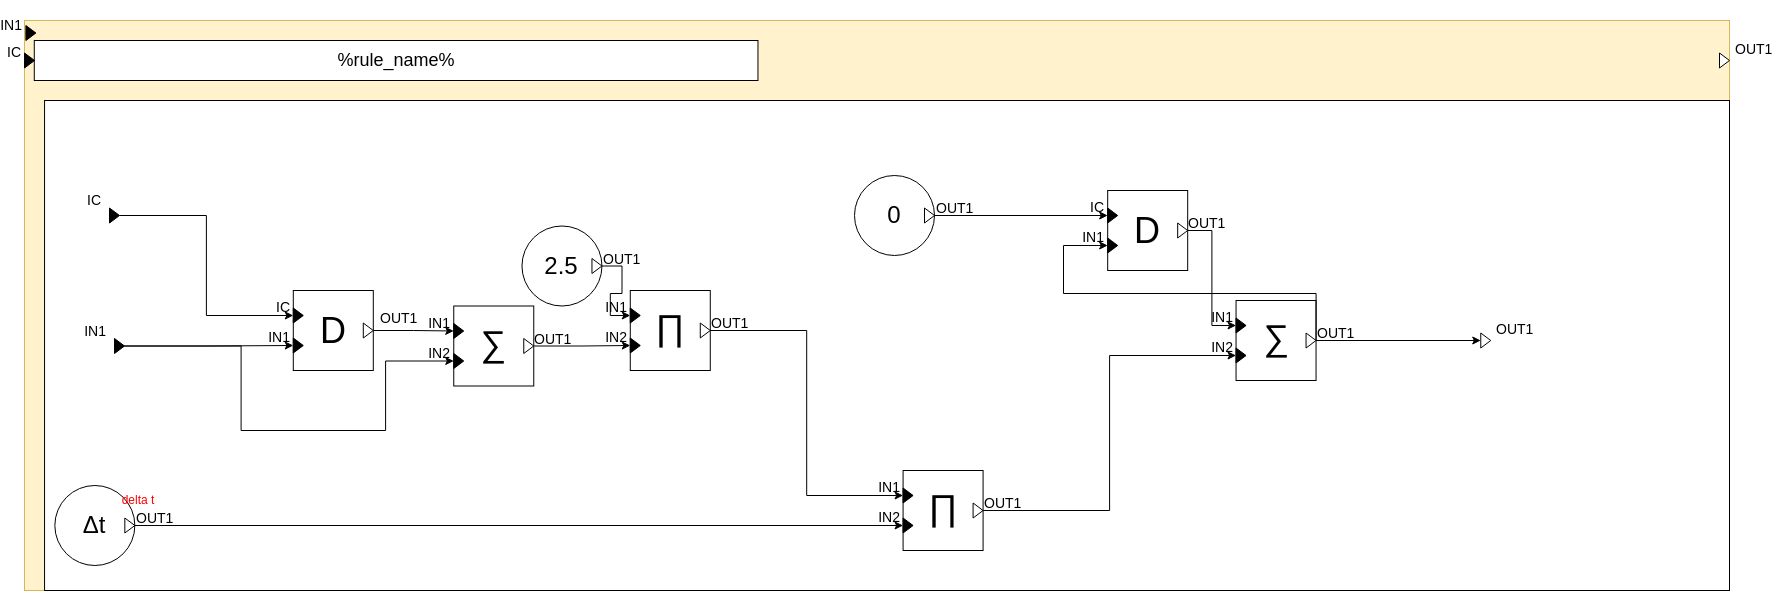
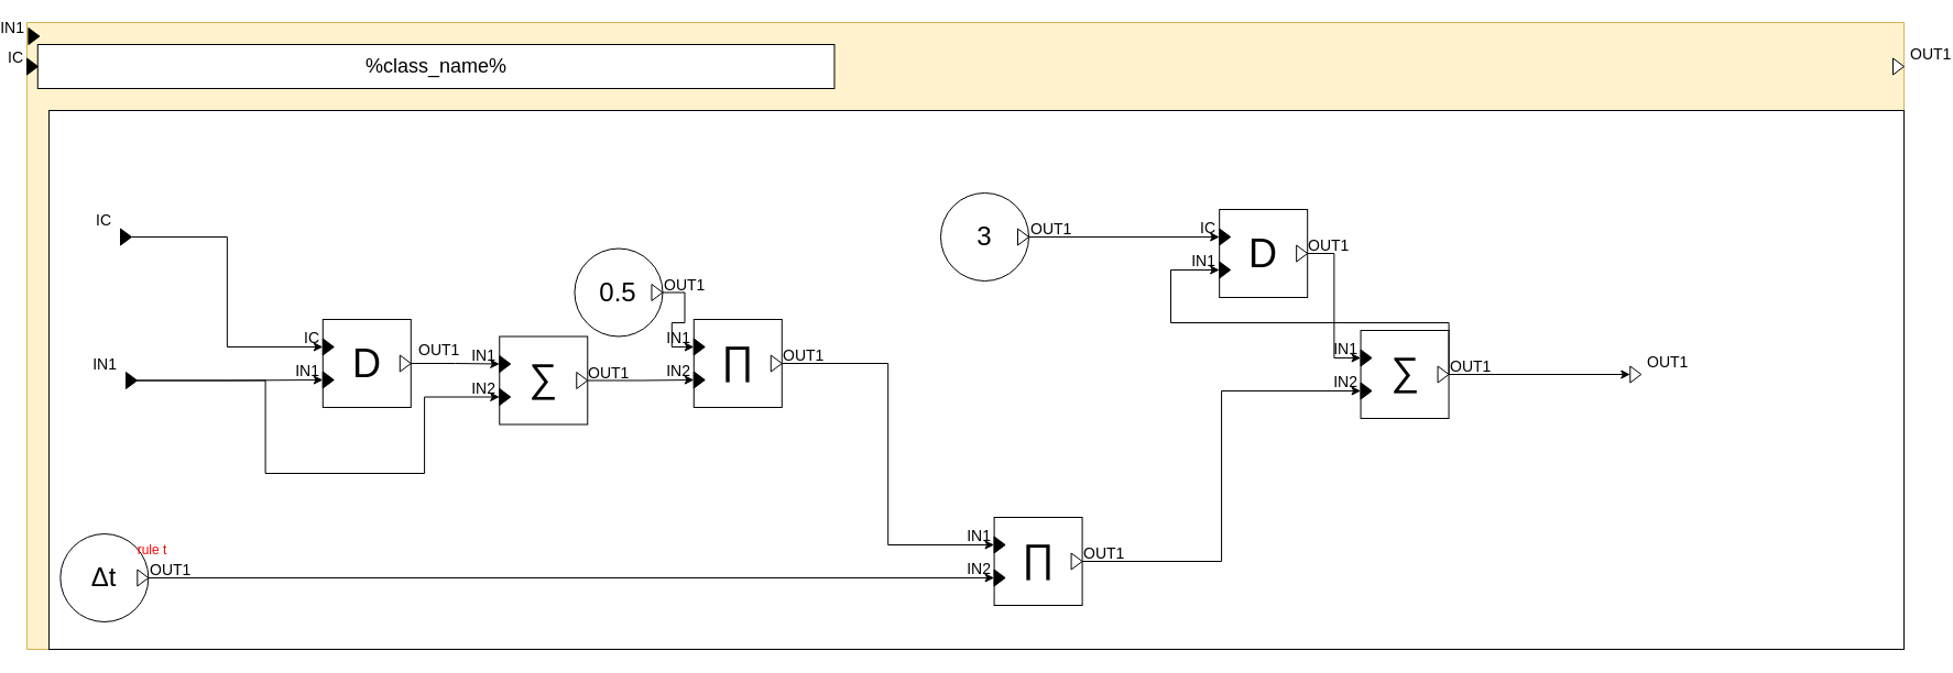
  <mxCell id="0" />
  <mxCell id="1" parent="0" />
  <mxCell id="2" value="trapezoid_rule" style="rounded=0;whiteSpace=wrap;html=1;fillColor=#fff2cc;strokeColor=#d6b656;container=0;connectable=0;allowArrows=0;treeFolding=0;moveCells=0;treeMoving=0;comic=0;rotatable=0;expand=1;autosize=1;resizeWidth=1;resizeHeight=1;metaEdit=1;" parent="1" vertex="1"><mxGeometry x="20" y="20" width="1705" height="570" as="geometry"><mxRectangle x="40" y="400" width="50" height="40" as="alternateBounds" /></mxGeometry></mxCell>
- <mxCell id="3" value="%rule_name%" style="rounded=0;whiteSpace=wrap;html=1;fillColor=#ffffff;fontSize=18;connectable=0;allowArrows=0;rotatable=0;cloneable=0;deletable=0;" parent="2" vertex="1"><mxGeometry x="9.78" y="20" width="723.687" height="40" as="geometry" /></mxCell>
+ <mxCell id="3" value="%class_name%" style="rounded=0;whiteSpace=wrap;html=1;fillColor=#ffffff;fontSize=18;connectable=0;allowArrows=0;rotatable=0;cloneable=0;deletable=0;" parent="2" vertex="1"><mxGeometry x="9.78" y="20" width="723.687" height="40" as="geometry" /></mxCell>
  <mxCell id="4" value="" style="rounded=0;whiteSpace=wrap;html=1;fillColor=#ffffff;connectable=0;allowArrows=0;container=1;collapsible=0;portConstraintRotation=0;rotatable=0;cloneable=0;deletable=0;recursiveResize=0;" parent="2" vertex="1"><mxGeometry x="20.059" y="80" width="1684.941" height="490" as="geometry"><mxRectangle x="10" y="70" width="50" height="40" as="alternateBounds" /></mxGeometry></mxCell>
  <mxCell id="5" style="edgeStyle=orthogonalEdgeStyle;rounded=0;orthogonalLoop=1;jettySize=auto;html=1;exitX=1;exitY=0.5;exitDx=0;exitDy=0;entryX=0;entryY=0.5;entryDx=0;entryDy=0;" parent="4" source="7" target="22" edge="1"><mxGeometry relative="1" as="geometry" /></mxCell>
  <mxCell id="6" style="edgeStyle=orthogonalEdgeStyle;rounded=0;orthogonalLoop=1;jettySize=auto;html=1;exitX=0;exitY=0.5;exitDx=0;exitDy=0;entryX=0;entryY=0.5;entryDx=0;entryDy=0;" parent="4" source="7" target="26" edge="1"><mxGeometry relative="1" as="geometry"><Array as="points"><mxPoint x="196.576" y="245" /><mxPoint x="196.576" y="330" /><mxPoint x="341" y="330" /><mxPoint x="341" y="261" /></Array></mxGeometry></mxCell>
  <mxCell id="7" value="IN1" style="triangle;fontSize=14;points=[[0,0.5],[1,0.5]];allowArrows=0;verticalAlign=middle;horizontal=1;spacingTop=0;align=right;spacingLeft=0;spacingRight=8;html=1;comic=0;treeFolding=0;treeMoving=0;resizable=0;movableLabel=1;spacing=2;aspect=fixed;fillColor=#000000;metaEdit=1;" parent="4" vertex="1"><mxGeometry x="69.945" y="238" width="10" height="15" as="geometry"><mxPoint x="-9" y="-15" as="offset" /></mxGeometry></mxCell>
  <mxCell id="8" value="&amp;#916;t" style="ellipse;whiteSpace=wrap;html=1;comic=0;fillColor=#ffffff;fontSize=24;align=center;allowArrows=0;connectable=0;container=1;collapsible=0;recursiveResize=1;direction=west;resizable=0;metaEdit=1;" parent="4" vertex="1"><mxGeometry x="10.281" y="385" width="80" height="80" as="geometry" /></mxCell>
  <mxCell id="9" value="OUT1" style="triangle;fillColor=#ffffff;fontSize=14;points=[[1,0.5]];allowArrows=0;verticalAlign=middle;horizontal=1;spacingTop=0;align=left;spacingLeft=4;spacingRight=0;html=1;comic=0;treeFolding=0;treeMoving=0;movable=1;resizable=0;rotatable=1;deletable=1;editable=1;connectable=1;movableLabel=1;spacing=2;aspect=fixed;metaEdit=1;" parent="8" vertex="1"><mxGeometry x="70" y="32.5" width="10" height="15" as="geometry"><mxPoint x="6" y="-7" as="offset" /></mxGeometry></mxCell>
  <mxCell id="10" value="&amp;prod;" style="whiteSpace=wrap;html=1;aspect=fixed;comic=0;fillColor=#FFFFFF;fontSize=36;align=center;resizable=0;container=1;collapsible=0;points=[];allowArrows=0;spacingTop=-6;metaEdit=1;connectable=0;" parent="4" vertex="1"><mxGeometry x="858.519" y="370" width="80" height="80" as="geometry" /></mxCell>
  <mxCell id="11" value="OUT1" style="triangle;fillColor=#ffffff;fontSize=14;points=[[1,0.5]];allowArrows=0;verticalAlign=middle;horizontal=1;spacingTop=0;align=left;spacingLeft=4;spacingRight=0;html=1;comic=0;treeFolding=0;treeMoving=0;movable=1;resizable=0;rotatable=1;deletable=1;editable=1;connectable=1;movableLabel=1;spacing=2;aspect=fixed;metaEdit=1;" parent="10" vertex="1"><mxGeometry x="70" y="32.5" width="10" height="15" as="geometry"><mxPoint x="5" y="-7" as="offset" /></mxGeometry></mxCell>
  <mxCell id="12" value="IN1" style="triangle;fontSize=14;points=[[0,0.5]];allowArrows=0;verticalAlign=middle;horizontal=1;spacingTop=0;align=right;spacingLeft=0;spacingRight=8;html=1;comic=0;treeFolding=0;treeMoving=0;resizable=0;movableLabel=1;spacing=2;aspect=fixed;fillColor=#000000;metaEdit=1;" parent="10" vertex="1"><mxGeometry y="17.5" width="10" height="15" as="geometry"><mxPoint x="-4" y="-8" as="offset" /></mxGeometry></mxCell>
  <mxCell id="13" value="IN2" style="triangle;fontSize=14;points=[[0,0.5]];allowArrows=0;verticalAlign=middle;horizontal=1;spacingTop=0;align=right;spacingLeft=0;spacingRight=8;html=1;comic=0;treeFolding=0;treeMoving=0;resizable=0;movableLabel=1;spacing=2;aspect=fixed;fillColor=#000000;metaEdit=1;" parent="10" vertex="1"><mxGeometry y="47.5" width="10" height="15" as="geometry"><mxPoint x="-4" y="-8" as="offset" /></mxGeometry></mxCell>
  <mxCell id="14" style="edgeStyle=orthogonalEdgeStyle;rounded=0;orthogonalLoop=1;jettySize=auto;html=1;exitX=1;exitY=0.5;exitDx=0;exitDy=0;entryX=0;entryY=0.5;entryDx=0;entryDy=0;" parent="4" source="9" target="13" edge="1"><mxGeometry relative="1" as="geometry" /></mxCell>
  <mxCell id="15" value="OUT1" style="triangle;fillColor=#ffffff;fontSize=14;points=[[0,0.5],[1,0.5]];allowArrows=0;verticalAlign=middle;horizontal=1;spacingTop=0;align=left;spacingLeft=4;spacingRight=0;html=1;comic=0;treeFolding=0;treeMoving=0;movable=1;resizable=0;rotatable=1;deletable=1;editable=1;connectable=1;movableLabel=1;spacing=2;aspect=fixed;metaEdit=1;" parent="4" vertex="1"><mxGeometry x="1436.211" y="232.5" width="10" height="15" as="geometry"><mxPoint x="10" y="-11" as="offset" /></mxGeometry></mxCell>
- <mxCell id="16" value="delta t" style="text;html=1;align=center;verticalAlign=middle;whiteSpace=wrap;rounded=0;fontColor=#FF0000;" parent="4" vertex="1"><mxGeometry x="68.457" y="385" width="50.295" height="30" as="geometry" /></mxCell>
+ <mxCell id="16" value="rule t" style="text;html=1;align=center;verticalAlign=middle;whiteSpace=wrap;rounded=0;fontColor=#FF0000;" parent="4" vertex="1"><mxGeometry x="68.457" y="385" width="50.295" height="30" as="geometry" /></mxCell>
  <mxCell id="17" style="edgeStyle=orthogonalEdgeStyle;rounded=0;orthogonalLoop=1;jettySize=auto;html=1;exitX=1;exitY=0.5;exitDx=0;exitDy=0;entryX=0;entryY=0.5;entryDx=0;entryDy=0;" parent="4" source="18" target="21" edge="1"><mxGeometry relative="1" as="geometry" /></mxCell>
  <mxCell id="18" value="IC" style="triangle;fontSize=14;points=[[0,0.5],[1,0.5]];allowArrows=0;verticalAlign=middle;horizontal=1;spacingTop=0;align=right;spacingLeft=0;spacingRight=8;html=1;comic=0;treeFolding=0;treeMoving=0;resizable=0;movableLabel=1;spacing=2;aspect=fixed;fillColor=#000000;metaEdit=1;" parent="4" vertex="1"><mxGeometry x="64.937" y="107.5" width="10" height="15" as="geometry"><mxPoint x="-9" y="-15" as="offset" /></mxGeometry></mxCell>
  <mxCell id="19" value="D" style="whiteSpace=wrap;html=1;aspect=fixed;comic=0;fillColor=#FFFFFF;fontSize=36;align=center;resizable=0;container=1;collapsible=0;points=[];allowArrows=0;metaEdit=1;connectable=0;" parent="4" vertex="1"><mxGeometry x="248.728" y="190" width="80" height="80" as="geometry" /></mxCell>
  <mxCell id="20" value="OUT1" style="triangle;fillColor=#ffffff;fontSize=14;points=[[1,0.5]];allowArrows=0;verticalAlign=middle;horizontal=1;spacingTop=0;align=left;spacingLeft=4;spacingRight=0;html=1;comic=0;treeFolding=0;treeMoving=0;movable=1;resizable=0;rotatable=1;deletable=1;editable=1;connectable=1;movableLabel=1;spacing=2;aspect=fixed;metaEdit=1;" parent="19" vertex="1"><mxGeometry x="70" y="32.5" width="10" height="15" as="geometry"><mxPoint x="11" y="-12" as="offset" /></mxGeometry></mxCell>
  <mxCell id="21" value="IC" style="triangle;fontSize=14;points=[[0,0.5]];allowArrows=0;verticalAlign=middle;horizontal=1;spacingTop=0;align=right;spacingLeft=0;spacingRight=8;html=1;comic=0;treeFolding=0;treeMoving=0;resizable=0;movableLabel=1;spacing=2;aspect=fixed;fillColor=#000000;metaEdit=1;" parent="19" vertex="1"><mxGeometry y="17.5" width="10" height="15" as="geometry"><mxPoint x="-4" y="-8" as="offset" /></mxGeometry></mxCell>
  <mxCell id="22" value="IN1" style="triangle;fontSize=14;points=[[0,0.5]];allowArrows=0;verticalAlign=middle;horizontal=1;spacingTop=0;align=right;spacingLeft=0;spacingRight=8;html=1;comic=0;treeFolding=0;treeMoving=0;resizable=0;movableLabel=1;spacing=2;aspect=fixed;fillColor=#000000;metaEdit=1;" parent="19" vertex="1"><mxGeometry y="47.5" width="10" height="15" as="geometry"><mxPoint x="-4" y="-8" as="offset" /></mxGeometry></mxCell>
  <mxCell id="23" value="&amp;sum;" style="whiteSpace=wrap;html=1;aspect=fixed;comic=0;fillColor=#FFFFFF;fontSize=36;align=center;resizable=0;container=1;collapsible=0;points=[];allowArrows=0;spacingTop=-6;metaEdit=1;connectable=0;" parent="4" vertex="1"><mxGeometry x="409.198" y="205.5" width="80" height="80" as="geometry" /></mxCell>
  <mxCell id="24" value="OUT1" style="triangle;fillColor=#ffffff;fontSize=14;points=[[1,0.5]];allowArrows=0;verticalAlign=middle;horizontal=1;spacingTop=0;align=left;spacingLeft=4;spacingRight=0;html=1;comic=0;treeFolding=0;treeMoving=0;movable=1;resizable=0;rotatable=1;deletable=1;editable=1;connectable=1;movableLabel=1;spacing=2;aspect=fixed;metaEdit=1;" parent="23" vertex="1"><mxGeometry x="70" y="32.5" width="10" height="15" as="geometry"><mxPoint x="5" y="-7" as="offset" /></mxGeometry></mxCell>
  <mxCell id="25" value="IN1" style="triangle;fontSize=14;points=[[0,0.5]];allowArrows=0;verticalAlign=middle;horizontal=1;spacingTop=0;align=right;spacingLeft=0;spacingRight=8;html=1;comic=0;treeFolding=0;treeMoving=0;resizable=0;movableLabel=1;spacing=2;aspect=fixed;fillColor=#000000;metaEdit=1;" parent="23" vertex="1"><mxGeometry y="17.5" width="10" height="15" as="geometry"><mxPoint x="-4" y="-8" as="offset" /></mxGeometry></mxCell>
  <mxCell id="26" value="IN2" style="triangle;fontSize=14;points=[[0,0.5]];allowArrows=0;verticalAlign=middle;horizontal=1;spacingTop=0;align=right;spacingLeft=0;spacingRight=8;html=1;comic=0;treeFolding=0;treeMoving=0;resizable=0;movableLabel=1;spacing=2;aspect=fixed;fillColor=#000000;metaEdit=1;" parent="23" vertex="1"><mxGeometry y="47.5" width="10" height="15" as="geometry"><mxPoint x="-4" y="-8" as="offset" /></mxGeometry></mxCell>
  <mxCell id="27" style="edgeStyle=orthogonalEdgeStyle;rounded=0;orthogonalLoop=1;jettySize=auto;html=1;exitX=1;exitY=0.5;exitDx=0;exitDy=0;entryX=0;entryY=0.5;entryDx=0;entryDy=0;" parent="4" source="20" target="25" edge="1"><mxGeometry relative="1" as="geometry"><mxPoint x="381.118" y="230.333" as="targetPoint" /></mxGeometry></mxCell>
  <mxCell id="28" value="&amp;prod;" style="whiteSpace=wrap;html=1;aspect=fixed;comic=0;fillColor=#FFFFFF;fontSize=36;align=center;resizable=0;container=1;collapsible=0;points=[];allowArrows=0;spacingTop=-6;metaEdit=1;connectable=0;" parent="4" vertex="1"><mxGeometry x="585.718" y="190" width="80" height="80" as="geometry" /></mxCell>
  <mxCell id="29" value="OUT1" style="triangle;fillColor=#ffffff;fontSize=14;points=[[1,0.5]];allowArrows=0;verticalAlign=middle;horizontal=1;spacingTop=0;align=left;spacingLeft=4;spacingRight=0;html=1;comic=0;treeFolding=0;treeMoving=0;movable=1;resizable=0;rotatable=1;deletable=1;editable=1;connectable=1;movableLabel=1;spacing=2;aspect=fixed;metaEdit=1;" parent="28" vertex="1"><mxGeometry x="70" y="32.5" width="10" height="15" as="geometry"><mxPoint x="5" y="-7" as="offset" /></mxGeometry></mxCell>
  <mxCell id="30" value="IN1" style="triangle;fontSize=14;points=[[0,0.5]];allowArrows=0;verticalAlign=middle;horizontal=1;spacingTop=0;align=right;spacingLeft=0;spacingRight=8;html=1;comic=0;treeFolding=0;treeMoving=0;resizable=0;movableLabel=1;spacing=2;aspect=fixed;fillColor=#000000;metaEdit=1;" parent="28" vertex="1"><mxGeometry y="17.5" width="10" height="15" as="geometry"><mxPoint x="-4" y="-8" as="offset" /></mxGeometry></mxCell>
  <mxCell id="31" value="IN2" style="triangle;fontSize=14;points=[[0,0.5]];allowArrows=0;verticalAlign=middle;horizontal=1;spacingTop=0;align=right;spacingLeft=0;spacingRight=8;html=1;comic=0;treeFolding=0;treeMoving=0;resizable=0;movableLabel=1;spacing=2;aspect=fixed;fillColor=#000000;metaEdit=1;" parent="28" vertex="1"><mxGeometry y="47.5" width="10" height="15" as="geometry"><mxPoint x="-4" y="-8" as="offset" /></mxGeometry></mxCell>
  <mxCell id="32" style="edgeStyle=orthogonalEdgeStyle;rounded=0;orthogonalLoop=1;jettySize=auto;html=1;exitX=1;exitY=0.5;exitDx=0;exitDy=0;entryX=0;entryY=0.5;entryDx=0;entryDy=0;" parent="4" source="24" target="31" edge="1"><mxGeometry relative="1" as="geometry" /></mxCell>
  <mxCell id="33" style="edgeStyle=orthogonalEdgeStyle;rounded=0;orthogonalLoop=1;jettySize=auto;html=1;exitX=1;exitY=0.5;exitDx=0;exitDy=0;entryX=0;entryY=0.5;entryDx=0;entryDy=0;" parent="4" source="29" target="12" edge="1"><mxGeometry relative="1" as="geometry" /></mxCell>
- <mxCell id="34" value="2.5" style="ellipse;whiteSpace=wrap;html=1;comic=0;fillColor=#ffffff;fontSize=24;align=center;allowArrows=0;connectable=0;container=1;collapsible=0;recursiveResize=1;direction=west;resizable=0;metaEdit=1;" parent="4" vertex="1"><mxGeometry x="477.4" y="125.5" width="80" height="80" as="geometry" /></mxCell>
+ <mxCell id="34" value="0.5" style="ellipse;whiteSpace=wrap;html=1;comic=0;fillColor=#ffffff;fontSize=24;align=center;allowArrows=0;connectable=0;container=1;collapsible=0;recursiveResize=1;direction=west;resizable=0;metaEdit=1;" parent="4" vertex="1"><mxGeometry x="477.4" y="125.5" width="80" height="80" as="geometry" /></mxCell>
  <mxCell id="35" value="OUT1" style="triangle;fillColor=#ffffff;fontSize=14;points=[[1,0.5]];allowArrows=0;verticalAlign=middle;horizontal=1;spacingTop=0;align=left;spacingLeft=4;spacingRight=0;html=1;comic=0;treeFolding=0;treeMoving=0;movable=1;resizable=0;rotatable=1;deletable=1;editable=1;connectable=1;movableLabel=1;spacing=2;aspect=fixed;metaEdit=1;" parent="34" vertex="1"><mxGeometry x="70" y="32.5" width="10" height="15" as="geometry"><mxPoint x="6" y="-7" as="offset" /></mxGeometry></mxCell>
  <mxCell id="36" style="edgeStyle=orthogonalEdgeStyle;rounded=0;orthogonalLoop=1;jettySize=auto;html=1;exitX=1;exitY=0.5;exitDx=0;exitDy=0;entryX=0;entryY=0.5;entryDx=0;entryDy=0;" parent="4" source="35" target="30" edge="1"><mxGeometry relative="1" as="geometry" /></mxCell>
  <mxCell id="37" value="&amp;sum;" style="whiteSpace=wrap;html=1;aspect=fixed;comic=0;fillColor=#FFFFFF;fontSize=36;align=center;resizable=0;container=1;collapsible=0;points=[];allowArrows=0;spacingTop=-6;metaEdit=1;connectable=0;" parent="4" vertex="1"><mxGeometry x="1191.491" y="200" width="80" height="80" as="geometry" /></mxCell>
  <mxCell id="38" value="OUT1" style="triangle;fillColor=#ffffff;fontSize=14;points=[[1,0.5]];allowArrows=0;verticalAlign=middle;horizontal=1;spacingTop=0;align=left;spacingLeft=4;spacingRight=0;html=1;comic=0;treeFolding=0;treeMoving=0;movable=1;resizable=0;rotatable=1;deletable=1;editable=1;connectable=1;movableLabel=1;spacing=2;aspect=fixed;metaEdit=1;" parent="37" vertex="1"><mxGeometry x="70" y="32.5" width="10" height="15" as="geometry"><mxPoint x="5" y="-7" as="offset" /></mxGeometry></mxCell>
  <mxCell id="39" value="IN1" style="triangle;fontSize=14;points=[[0,0.5]];allowArrows=0;verticalAlign=middle;horizontal=1;spacingTop=0;align=right;spacingLeft=0;spacingRight=8;html=1;comic=0;treeFolding=0;treeMoving=0;resizable=0;movableLabel=1;spacing=2;aspect=fixed;fillColor=#000000;metaEdit=1;" parent="37" vertex="1"><mxGeometry y="17.5" width="10" height="15" as="geometry"><mxPoint x="-4" y="-8" as="offset" /></mxGeometry></mxCell>
  <mxCell id="40" value="IN2" style="triangle;fontSize=14;points=[[0,0.5]];allowArrows=0;verticalAlign=middle;horizontal=1;spacingTop=0;align=right;spacingLeft=0;spacingRight=8;html=1;comic=0;treeFolding=0;treeMoving=0;resizable=0;movableLabel=1;spacing=2;aspect=fixed;fillColor=#000000;metaEdit=1;" parent="37" vertex="1"><mxGeometry y="47.5" width="10" height="15" as="geometry"><mxPoint x="-4" y="-8" as="offset" /></mxGeometry></mxCell>
  <mxCell id="41" style="edgeStyle=orthogonalEdgeStyle;rounded=0;orthogonalLoop=1;jettySize=auto;html=1;exitX=1;exitY=0.5;exitDx=0;exitDy=0;entryX=0;entryY=0.5;entryDx=0;entryDy=0;" parent="4" source="11" target="40" edge="1"><mxGeometry relative="1" as="geometry" /></mxCell>
  <mxCell id="42" value="D" style="whiteSpace=wrap;html=1;aspect=fixed;comic=0;fillColor=#FFFFFF;fontSize=36;align=center;resizable=0;container=1;collapsible=0;points=[];allowArrows=0;metaEdit=1;connectable=0;" parent="4" vertex="1"><mxGeometry x="1063.118" y="90" width="80" height="80" as="geometry" /></mxCell>
  <mxCell id="43" value="OUT1" style="triangle;fillColor=#ffffff;fontSize=14;points=[[1,0.5]];allowArrows=0;verticalAlign=middle;horizontal=1;spacingTop=0;align=left;spacingLeft=4;spacingRight=0;html=1;comic=0;treeFolding=0;treeMoving=0;movable=1;resizable=0;rotatable=1;deletable=1;editable=1;connectable=1;movableLabel=1;spacing=2;aspect=fixed;metaEdit=1;" parent="42" vertex="1"><mxGeometry x="70" y="32.5" width="10" height="15" as="geometry"><mxPoint x="5" y="-7" as="offset" /></mxGeometry></mxCell>
  <mxCell id="44" value="IC" style="triangle;fontSize=14;points=[[0,0.5]];allowArrows=0;verticalAlign=middle;horizontal=1;spacingTop=0;align=right;spacingLeft=0;spacingRight=8;html=1;comic=0;treeFolding=0;treeMoving=0;resizable=0;movableLabel=1;spacing=2;aspect=fixed;fillColor=#000000;metaEdit=1;" parent="42" vertex="1"><mxGeometry y="17.5" width="10" height="15" as="geometry"><mxPoint x="-4" y="-8" as="offset" /></mxGeometry></mxCell>
  <mxCell id="45" value="IN1" style="triangle;fontSize=14;points=[[0,0.5]];allowArrows=0;verticalAlign=middle;horizontal=1;spacingTop=0;align=right;spacingLeft=0;spacingRight=8;html=1;comic=0;treeFolding=0;treeMoving=0;resizable=0;movableLabel=1;spacing=2;aspect=fixed;fillColor=#000000;metaEdit=1;" parent="42" vertex="1"><mxGeometry y="47.5" width="10" height="15" as="geometry"><mxPoint x="-4" y="-8" as="offset" /></mxGeometry></mxCell>
  <mxCell id="46" style="edgeStyle=orthogonalEdgeStyle;rounded=0;orthogonalLoop=1;jettySize=auto;html=1;exitX=1;exitY=0.5;exitDx=0;exitDy=0;entryX=0;entryY=0.5;entryDx=0;entryDy=0;" parent="4" source="38" target="15" edge="1"><mxGeometry relative="1" as="geometry" /></mxCell>
  <mxCell id="47" style="edgeStyle=orthogonalEdgeStyle;rounded=0;orthogonalLoop=1;jettySize=auto;html=1;exitX=1;exitY=0.5;exitDx=0;exitDy=0;entryX=0;entryY=0.5;entryDx=0;entryDy=0;" parent="4" source="38" target="45" edge="1"><mxGeometry relative="1" as="geometry"><Array as="points"><mxPoint x="1271.729" y="240" /><mxPoint x="1271.729" y="193" /><mxPoint x="1018.988" y="193" /><mxPoint x="1018.988" y="145" /></Array></mxGeometry></mxCell>
  <mxCell id="48" style="edgeStyle=orthogonalEdgeStyle;rounded=0;orthogonalLoop=1;jettySize=auto;html=1;exitX=1;exitY=0.5;exitDx=0;exitDy=0;entryX=0;entryY=0.5;entryDx=0;entryDy=0;" parent="4" source="43" target="39" edge="1"><mxGeometry relative="1" as="geometry" /></mxCell>
- <mxCell id="49" value="0" style="ellipse;whiteSpace=wrap;html=1;comic=0;fillColor=#ffffff;fontSize=24;align=center;allowArrows=0;connectable=0;container=1;collapsible=0;recursiveResize=1;direction=west;resizable=0;metaEdit=1;" vertex="1" parent="4"><mxGeometry x="809.941" y="75" width="80" height="80" as="geometry" /></mxCell>
+ <mxCell id="49" value="3" style="ellipse;whiteSpace=wrap;html=1;comic=0;fillColor=#ffffff;fontSize=24;align=center;allowArrows=0;connectable=0;container=1;collapsible=0;recursiveResize=1;direction=west;resizable=0;metaEdit=1;" vertex="1" parent="4"><mxGeometry x="809.941" y="75" width="80" height="80" as="geometry" /></mxCell>
  <mxCell id="50" value="OUT1" style="triangle;fillColor=#ffffff;fontSize=14;points=[[1,0.5]];allowArrows=0;verticalAlign=middle;horizontal=1;spacingTop=0;align=left;spacingLeft=4;spacingRight=0;html=1;comic=0;treeFolding=0;treeMoving=0;movable=1;resizable=0;rotatable=1;deletable=1;editable=1;connectable=1;movableLabel=1;spacing=2;aspect=fixed;metaEdit=1;" vertex="1" parent="49"><mxGeometry x="70" y="32.5" width="10" height="15" as="geometry"><mxPoint x="6" y="-7" as="offset" /></mxGeometry></mxCell>
  <mxCell id="51" style="edgeStyle=orthogonalEdgeStyle;rounded=0;orthogonalLoop=1;jettySize=auto;html=1;exitX=1;exitY=0.5;exitDx=0;exitDy=0;entryX=0;entryY=0.5;entryDx=0;entryDy=0;" edge="1" parent="4" source="50" target="44"><mxGeometry relative="1" as="geometry" /></mxCell>
  <mxCell id="52" value="IC" style="triangle;fontSize=14;points=[[0,0.5],[1,0.5]];allowArrows=0;verticalAlign=middle;horizontal=1;spacingTop=0;align=right;spacingLeft=0;spacingRight=8;html=1;comic=0;treeFolding=0;treeMoving=0;resizable=0;movableLabel=1;spacing=2;aspect=fixed;fillColor=#000000;metaEdit=1;" parent="2" vertex="1"><mxGeometry y="32.5" width="10" height="15" as="geometry"><mxPoint x="-4" y="-8" as="offset" /></mxGeometry></mxCell>
  <mxCell id="53" value="IN1" style="triangle;fontSize=14;points=[[0,0.5],[1,0.5]];allowArrows=0;verticalAlign=middle;horizontal=1;spacingTop=0;align=right;spacingLeft=0;spacingRight=8;html=1;comic=0;treeFolding=0;treeMoving=0;resizable=0;movableLabel=1;spacing=2;aspect=fixed;fillColor=#000000;metaEdit=1;" parent="2" vertex="1"><mxGeometry x="1.4" y="5" width="10" height="15" as="geometry"><mxPoint x="-4" y="-8" as="offset" /></mxGeometry></mxCell>
  <mxCell id="54" value="OUT1" style="triangle;fillColor=#ffffff;fontSize=14;points=[[0,0.5],[1,0.5]];allowArrows=0;verticalAlign=middle;horizontal=1;spacingTop=0;align=left;spacingLeft=4;spacingRight=0;html=1;comic=0;treeFolding=0;treeMoving=0;movable=1;resizable=0;rotatable=1;deletable=1;editable=1;connectable=1;movableLabel=1;spacing=2;aspect=fixed;metaEdit=1;" parent="2" vertex="1"><mxGeometry x="1695.0" y="32.5" width="10" height="15" as="geometry"><mxPoint x="10" y="-11" as="offset" /></mxGeometry></mxCell>
